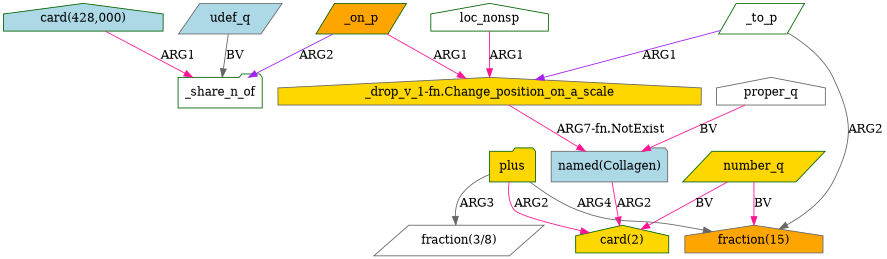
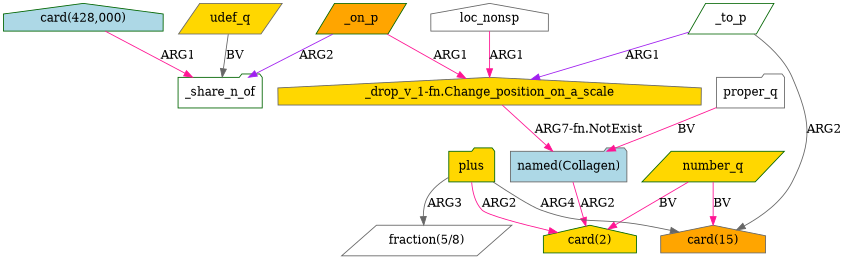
  digraph {
    node [color=darkgreen fillcolor=gold shape=house style=filled]
    edge [color=deeppink]
    number_q [shape=parallelogram]
-   "card(15)" [color=gray40 fillcolor=orange label="fraction(15)"]
+   "card(15)" [color=gray40 fillcolor=orange]
    "card(2)"
    "_drop_v_1-fn.Change_position_on_a_scale" [color=gray40]
    "named(Collagen)" [color=gray40 fillcolor=lightblue shape=folder]
-   proper_q [color=gray40 fillcolor=white]
+   proper_q [color=gray40 fillcolor=white shape=folder]
    plus [shape=folder]
-   "fraction(5/8)" [color=gray40 fillcolor=white shape=parallelogram label="fraction(3/8)"]
+   "fraction(5/8)" [color=gray40 fillcolor=white shape=parallelogram]
    _on_p [fillcolor=orange shape=parallelogram]
    _share_n_of [fillcolor=white shape=folder]
    _to_p [fillcolor=white shape=parallelogram]
-   loc_nonsp [fillcolor=white]
+   loc_nonsp [color=gray40 fillcolor=white]
    "card(428,000)" [fillcolor=lightblue]
-   udef_q [color=gray40 fillcolor=lightblue shape=parallelogram]
+   udef_q [color=gray40 shape=parallelogram]
    number_q -> "card(15)" [label=BV]
    number_q -> "card(2)" [label=BV]
    "_drop_v_1-fn.Change_position_on_a_scale" -> "named(Collagen)" [label="ARG7-fn.NotExist"]
    "named(Collagen)" -> "card(2)" [label=ARG2]
    proper_q -> "named(Collagen)" [label=BV]
    plus -> "card(15)" [color=gray40 label=ARG4]
    plus -> "card(2)" [label=ARG2]
    plus -> "fraction(5/8)" [color=gray40 label=ARG3]
    _on_p -> "_drop_v_1-fn.Change_position_on_a_scale" [label=ARG1]
    _on_p -> _share_n_of [color=purple label=ARG2]
    _to_p -> "card(15)" [color=gray40 label=ARG2]
    _to_p -> "_drop_v_1-fn.Change_position_on_a_scale" [color=purple label=ARG1]
    loc_nonsp -> "_drop_v_1-fn.Change_position_on_a_scale" [label=ARG1]
    "card(428,000)" -> _share_n_of [label=ARG1]
    udef_q -> _share_n_of [color=gray40 label=BV]
  }
